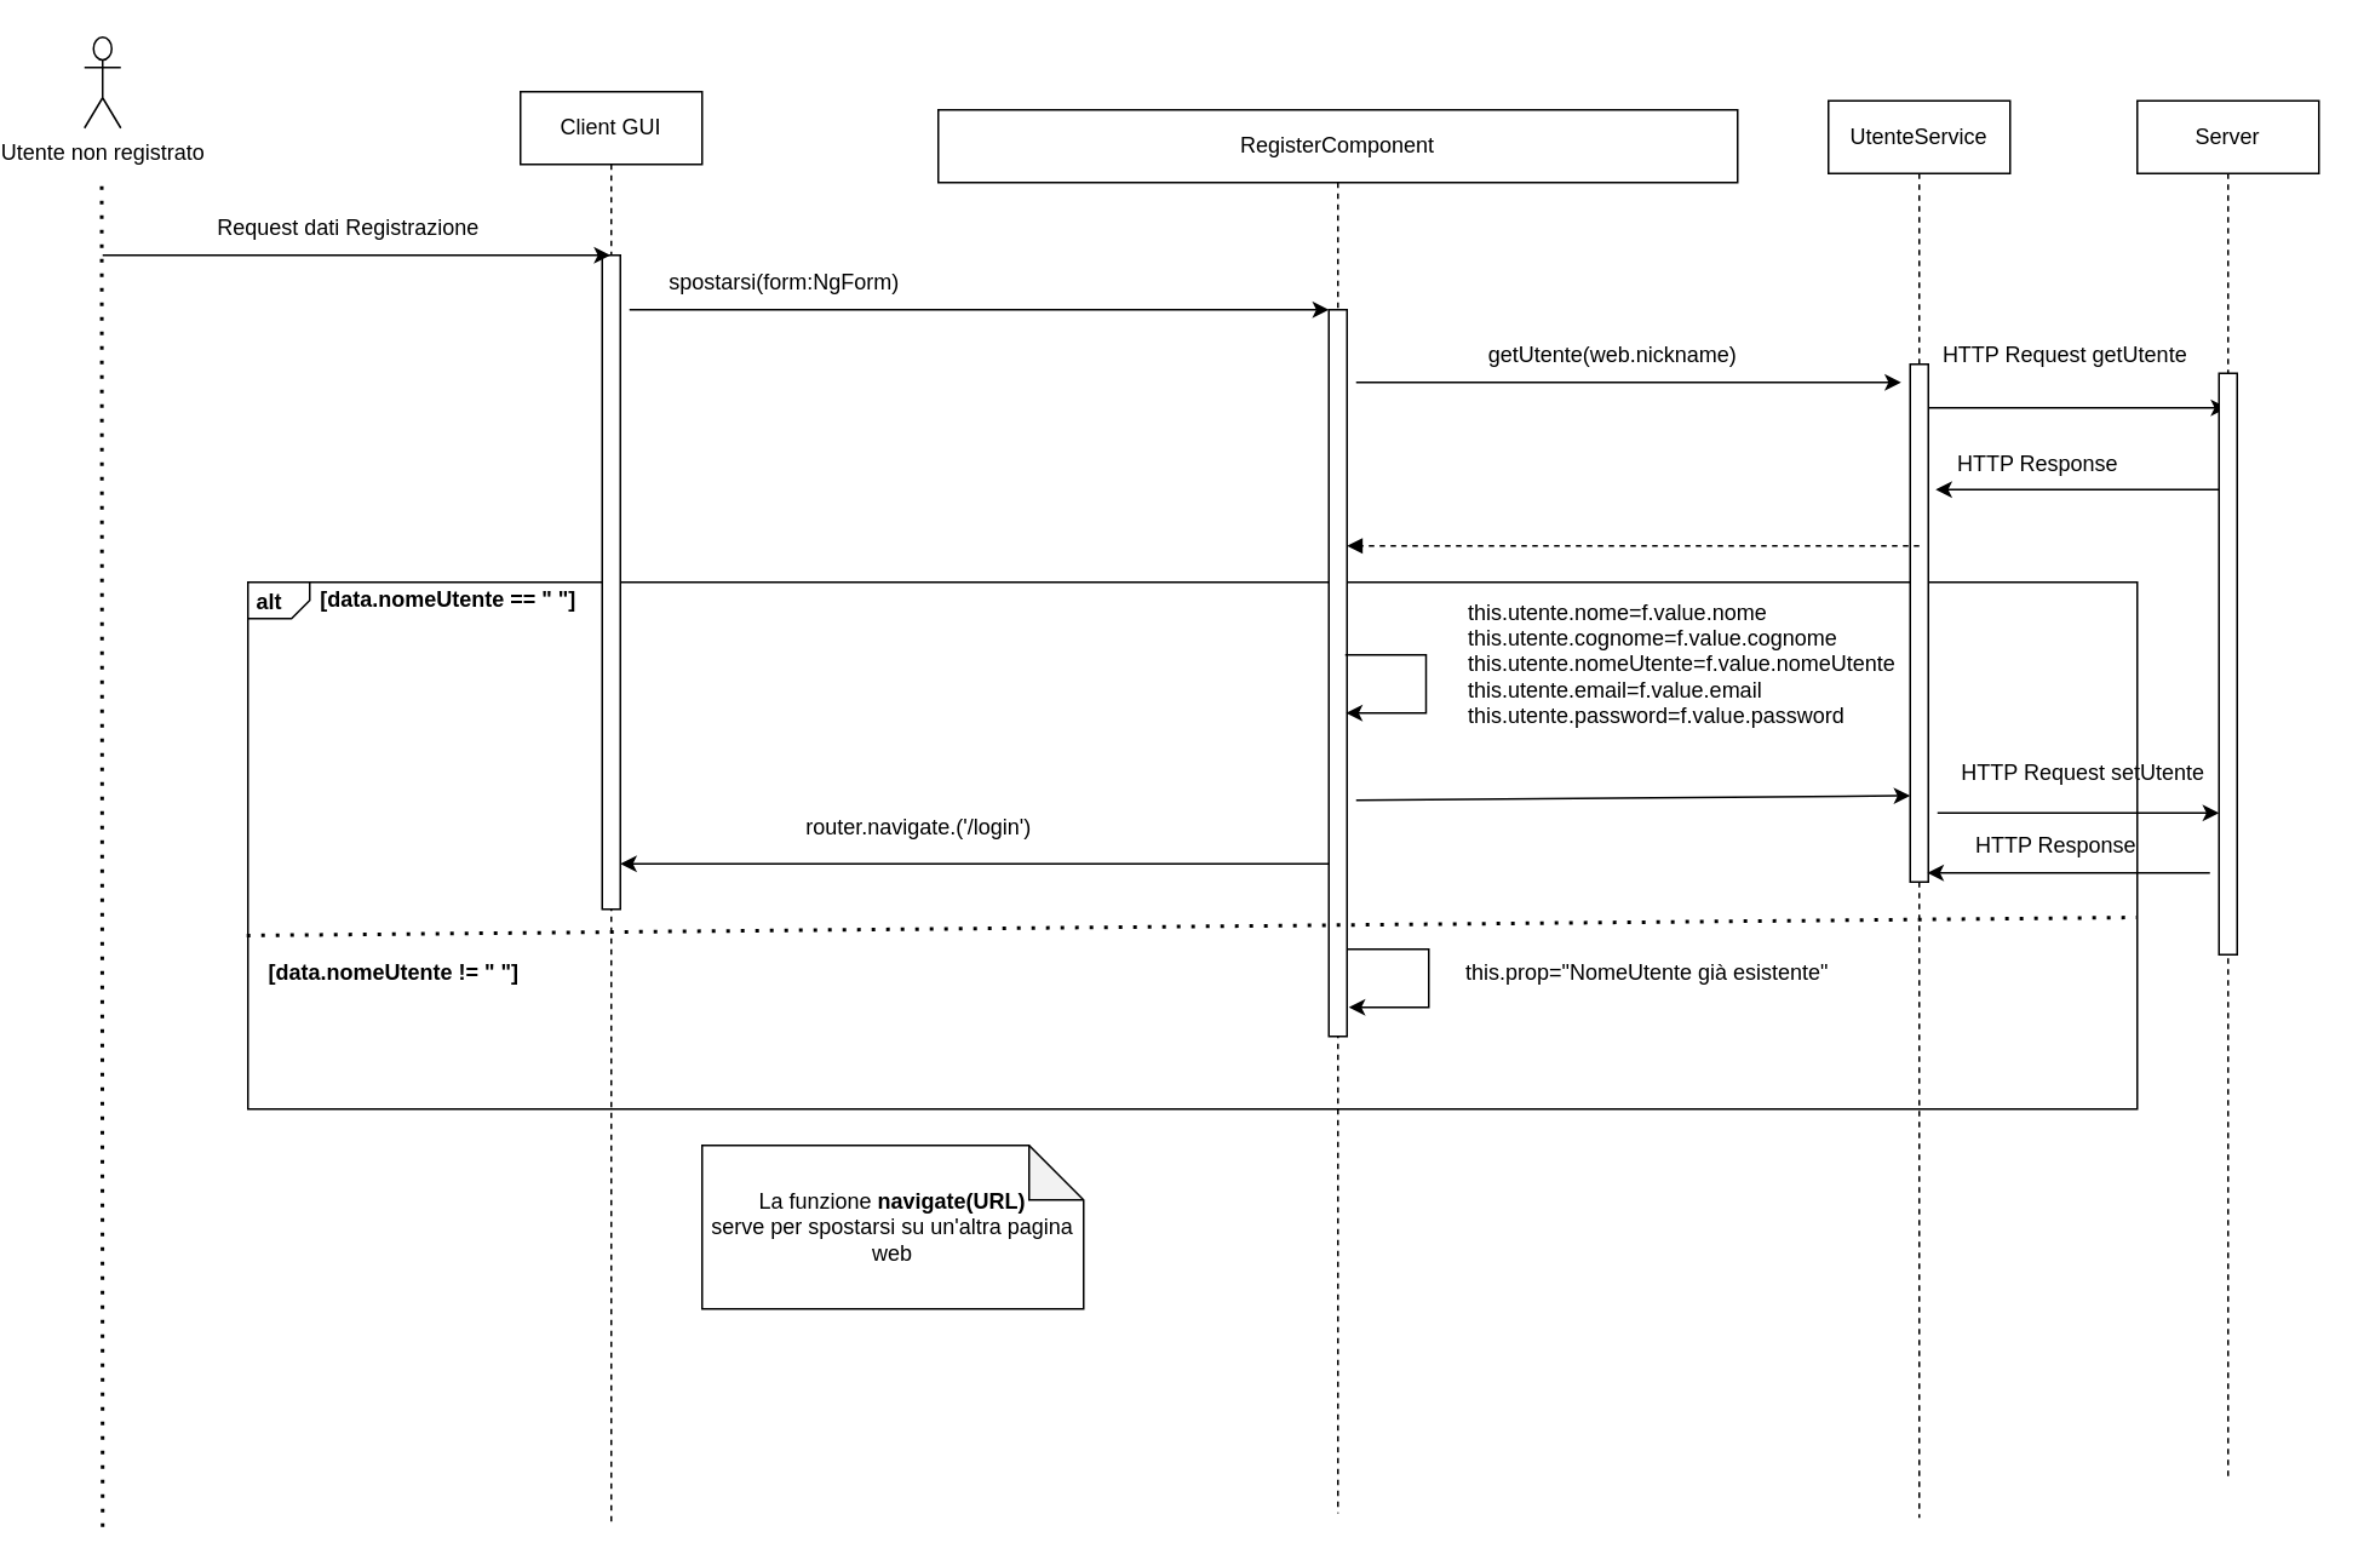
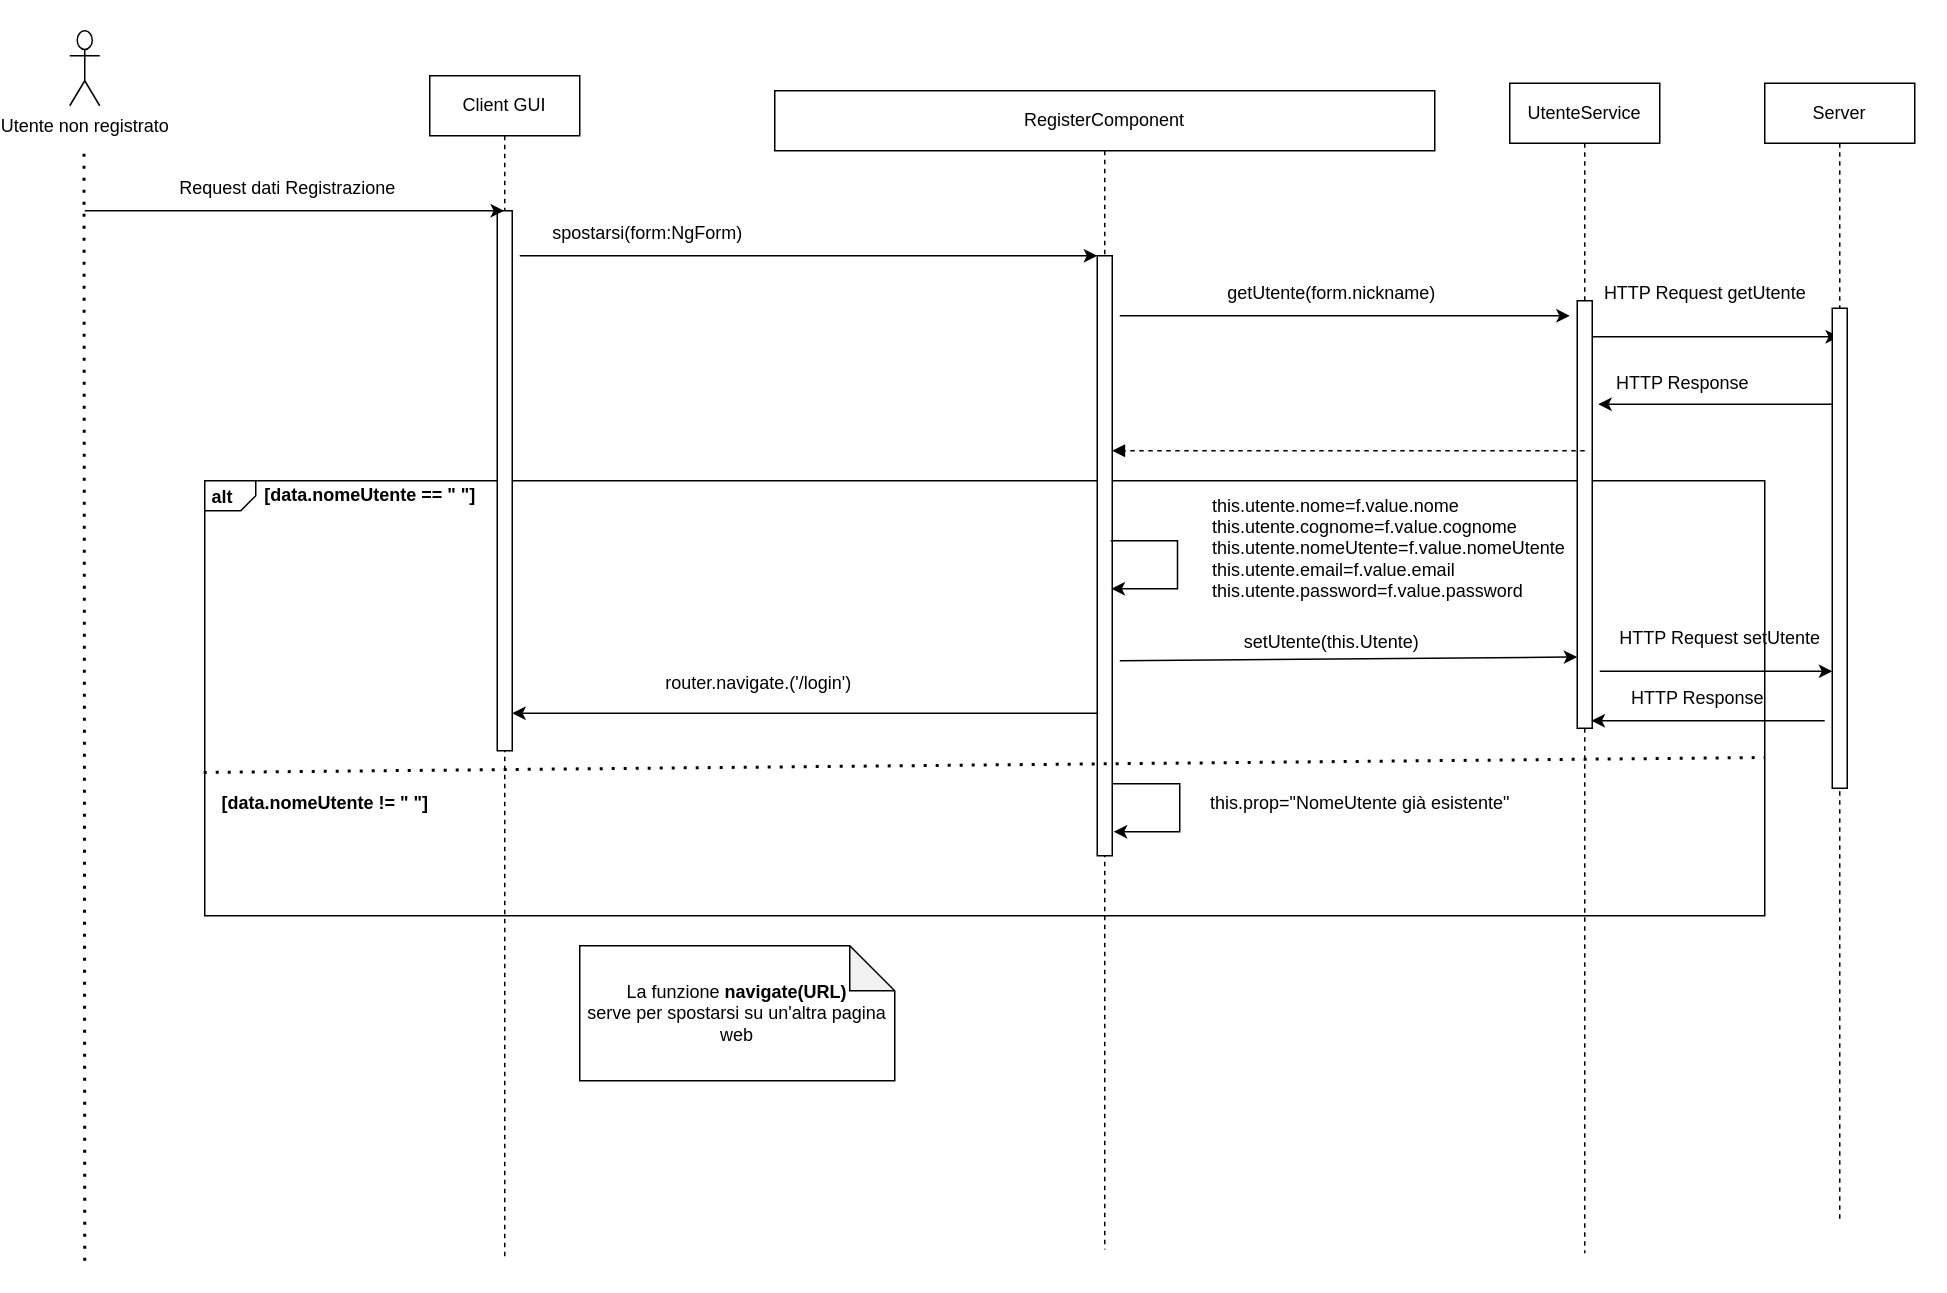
  <mxCell id="0" />
  <mxCell id="1" parent="0" />
  <mxCell id="2" value="&lt;p style=&quot;border-color: var(--border-color); margin: 4px 0px 0px 5px;&quot;&gt;&lt;b style=&quot;border-color: var(--border-color);&quot;&gt;alt&amp;nbsp;&lt;/b&gt;&lt;/p&gt;&lt;p style=&quot;margin:0px;margin-top:4px;margin-left:5px;text-align:left;&quot;&gt;&lt;/p&gt;" style="html=1;shape=mxgraph.sysml.package;overflow=fill;labelX=34.4;align=left;spacingLeft=5;verticalAlign=top;spacingTop=-3;" parent="1" vertex="1"><mxGeometry x="110" y="320" width="1040" height="290" as="geometry" /></mxCell>
  <mxCell id="3" value="RegisterComponent" style="shape=umlLifeline;perimeter=lifelinePerimeter;whiteSpace=wrap;html=1;container=1;collapsible=0;recursiveResize=0;outlineConnect=0;" parent="1" vertex="1"><mxGeometry x="490" y="60" width="440" height="772.5" as="geometry" /></mxCell>
  <mxCell id="4" value="" style="html=1;points=[];perimeter=orthogonalPerimeter;outlineConnect=0;targetShapes=umlLifeline;portConstraint=eastwest;newEdgeStyle={&quot;edgeStyle&quot;:&quot;elbowEdgeStyle&quot;,&quot;elbow&quot;:&quot;vertical&quot;,&quot;curved&quot;:0,&quot;rounded&quot;:0};" parent="3" vertex="1"><mxGeometry x="215" y="110" width="10" height="400" as="geometry" /></mxCell>
  <mxCell id="5" value="" style="endArrow=classic;html=1;rounded=0;" parent="3" edge="1"><mxGeometry width="50" height="50" relative="1" as="geometry"><mxPoint x="225" y="462" as="sourcePoint" /><mxPoint x="226" y="494" as="targetPoint" /><Array as="points"><mxPoint x="270" y="462" /><mxPoint x="270" y="494" /></Array></mxGeometry></mxCell>
  <mxCell id="6" value="this.prop=&quot;NomeUtente già esistente&quot;" style="text;html=1;align=center;verticalAlign=middle;resizable=0;points=[];autosize=1;strokeColor=none;fillColor=none;" parent="3" vertex="1"><mxGeometry x="280" y="460" width="220" height="30" as="geometry" /></mxCell>
  <mxCell id="7" value="" style="endArrow=classic;html=1;rounded=0;" parent="3" edge="1"><mxGeometry width="50" height="50" relative="1" as="geometry"><mxPoint x="224" y="300" as="sourcePoint" /><mxPoint x="224.5" y="332" as="targetPoint" /><Array as="points"><mxPoint x="268.5" y="300" /><mxPoint x="268.5" y="332" /></Array></mxGeometry></mxCell>
- <mxCell id="8" value="getUtente(web.nickname)" style="text;html=1;align=center;verticalAlign=middle;resizable=0;points=[];autosize=1;strokeColor=none;fillColor=none;" parent="3" vertex="1"><mxGeometry x="291" y="120" width="160" height="30" as="geometry" /></mxCell>
+ <mxCell id="8" value="getUtente(form.nickname)" style="text;html=1;align=center;verticalAlign=middle;resizable=0;points=[];autosize=1;strokeColor=none;fillColor=none;" parent="3" vertex="1"><mxGeometry x="291" y="120" width="160" height="30" as="geometry" /></mxCell>
  <mxCell id="9" value="" style="endArrow=classic;html=1;rounded=0;" parent="3" edge="1"><mxGeometry width="50" height="50" relative="1" as="geometry"><mxPoint x="230" y="150" as="sourcePoint" /><mxPoint x="530" y="150" as="targetPoint" /></mxGeometry></mxCell>
  <mxCell id="10" value="" style="endArrow=none;dashed=1;html=1;dashPattern=1 3;strokeWidth=2;rounded=0;exitX=-0.001;exitY=0.663;exitDx=0;exitDy=0;exitPerimeter=0;" parent="3" edge="1"><mxGeometry width="50" height="50" relative="1" as="geometry"><mxPoint x="-380.68" y="454.47" as="sourcePoint" /><mxPoint x="660" y="444.5" as="targetPoint" /></mxGeometry></mxCell>
+ <mxCell id="11" value="setUtente(this.Utente)" style="text;html=1;align=center;verticalAlign=middle;resizable=0;points=[];autosize=1;strokeColor=none;fillColor=none;" parent="3" vertex="1"><mxGeometry x="301" y="352.5" width="140" height="30" as="geometry" /></mxCell>
  <mxCell id="12" value="" style="endArrow=classic;html=1;rounded=0;" parent="3" edge="1" target="32"><mxGeometry width="50" height="50" relative="1" as="geometry"><mxPoint x="550" y="387" as="sourcePoint" /><mxPoint x="695" y="387" as="targetPoint" /></mxGeometry></mxCell>
  <mxCell id="13" value="La funzione &lt;b&gt;navigate(URL)&lt;/b&gt;&lt;br&gt;serve per spostarsi su un'altra pagina web" style="shape=note;whiteSpace=wrap;html=1;backgroundOutline=1;darkOpacity=0.05;" parent="3" vertex="1"><mxGeometry x="-130" y="570" width="210" height="90" as="geometry" /></mxCell>
  <mxCell id="14" value="UtenteService" style="shape=umlLifeline;perimeter=lifelinePerimeter;whiteSpace=wrap;html=1;container=0;dropTarget=0;collapsible=0;recursiveResize=0;outlineConnect=0;portConstraint=eastwest;newEdgeStyle={&quot;edgeStyle&quot;:&quot;elbowEdgeStyle&quot;,&quot;elbow&quot;:&quot;vertical&quot;,&quot;curved&quot;:0,&quot;rounded&quot;:0};" parent="1" vertex="1"><mxGeometry x="980" y="55" width="100" height="780" as="geometry" /></mxCell>
  <mxCell id="15" value="" style="html=1;points=[];perimeter=orthogonalPerimeter;outlineConnect=0;targetShapes=umlLifeline;portConstraint=eastwest;newEdgeStyle={&quot;edgeStyle&quot;:&quot;elbowEdgeStyle&quot;,&quot;elbow&quot;:&quot;vertical&quot;,&quot;curved&quot;:0,&quot;rounded&quot;:0};" parent="14" vertex="1"><mxGeometry x="45" y="145" width="10" height="285" as="geometry" /></mxCell>
  <mxCell id="16" value="Client GUI" style="shape=umlLifeline;perimeter=lifelinePerimeter;whiteSpace=wrap;html=1;container=0;dropTarget=0;collapsible=0;recursiveResize=0;outlineConnect=0;portConstraint=eastwest;newEdgeStyle={&quot;edgeStyle&quot;:&quot;elbowEdgeStyle&quot;,&quot;elbow&quot;:&quot;vertical&quot;,&quot;curved&quot;:0,&quot;rounded&quot;:0};" parent="1" vertex="1"><mxGeometry x="260" y="50" width="100" height="790" as="geometry" /></mxCell>
  <mxCell id="17" value="" style="html=1;points=[];perimeter=orthogonalPerimeter;outlineConnect=0;targetShapes=umlLifeline;portConstraint=eastwest;newEdgeStyle={&quot;edgeStyle&quot;:&quot;elbowEdgeStyle&quot;,&quot;elbow&quot;:&quot;vertical&quot;,&quot;curved&quot;:0,&quot;rounded&quot;:0};" parent="16" vertex="1"><mxGeometry x="45" y="90" width="10" height="360" as="geometry" /></mxCell>
  <mxCell id="18" value="Utente non registrato" style="shape=umlActor;verticalLabelPosition=bottom;verticalAlign=top;html=1;outlineConnect=0;" parent="1" vertex="1"><mxGeometry x="20" y="20" width="20" height="50" as="geometry" /></mxCell>
  <mxCell id="19" value="" style="endArrow=none;dashed=1;html=1;dashPattern=1 3;strokeWidth=2;rounded=0;" parent="1" edge="1"><mxGeometry width="50" height="50" relative="1" as="geometry"><mxPoint x="30" y="840" as="sourcePoint" /><mxPoint x="29.5" y="100" as="targetPoint" /></mxGeometry></mxCell>
  <mxCell id="20" value="" style="endArrow=classic;html=1;rounded=0;" parent="1" target="16" edge="1"><mxGeometry width="50" height="50" relative="1" as="geometry"><mxPoint x="30" y="140" as="sourcePoint" /><mxPoint x="480" y="210" as="targetPoint" /></mxGeometry></mxCell>
  <mxCell id="21" value="Request dati Registrazione" style="text;html=1;align=center;verticalAlign=middle;resizable=0;points=[];autosize=1;strokeColor=none;fillColor=none;" parent="1" vertex="1"><mxGeometry x="70" y="110" width="190" height="30" as="geometry" /></mxCell>
  <mxCell id="22" value="" style="endArrow=classic;html=1;rounded=0;" parent="1" target="4" edge="1"><mxGeometry width="50" height="50" relative="1" as="geometry"><mxPoint x="320" y="170" as="sourcePoint" /><mxPoint x="714" y="170" as="targetPoint" /></mxGeometry></mxCell>
  <mxCell id="23" value="spostarsi(form:NgForm)" style="text;html=1;align=center;verticalAlign=middle;resizable=0;points=[];autosize=1;strokeColor=none;fillColor=none;" parent="1" vertex="1"><mxGeometry x="320" y="140" width="170" height="30" as="geometry" /></mxCell>
  <mxCell id="24" value="" style="endArrow=classic;html=1;rounded=0;" parent="1" edge="1" target="31"><mxGeometry width="50" height="50" relative="1" as="geometry"><mxPoint x="1035" y="224" as="sourcePoint" /><mxPoint x="1180" y="224" as="targetPoint" /></mxGeometry></mxCell>
  <mxCell id="25" value="" style="endArrow=classic;html=1;rounded=0;entryX=-0.009;entryY=0.967;entryDx=0;entryDy=0;entryPerimeter=0;" parent="1" source="31" target="30" edge="1"><mxGeometry width="50" height="50" relative="1" as="geometry"><mxPoint x="1156" y="270" as="sourcePoint" /><mxPoint x="801" y="270" as="targetPoint" /></mxGeometry></mxCell>
  <mxCell id="26" value="" style="html=1;verticalAlign=bottom;labelBackgroundColor=none;endArrow=block;endFill=1;dashed=1;rounded=0;" parent="1" target="4" edge="1"><mxGeometry width="160" relative="1" as="geometry"><mxPoint x="1030" y="300" as="sourcePoint" /><mxPoint x="540" y="300" as="targetPoint" /></mxGeometry></mxCell>
  <mxCell id="27" value="&lt;b&gt;[data.nomeUtente == &quot; &quot;]&lt;/b&gt;" style="text;html=1;align=center;verticalAlign=middle;resizable=0;points=[];autosize=1;strokeColor=none;fillColor=none;" parent="1" vertex="1"><mxGeometry x="140" y="315" width="160" height="30" as="geometry" /></mxCell>
  <mxCell id="28" value="&lt;b style=&quot;border-color: var(--border-color);&quot;&gt;[data.nomeUtente != &quot; &quot;]&lt;/b&gt;" style="text;html=1;align=center;verticalAlign=middle;resizable=0;points=[];autosize=1;strokeColor=none;fillColor=none;" parent="1" vertex="1"><mxGeometry x="110" y="520" width="160" height="30" as="geometry" /></mxCell>
  <mxCell id="29" value="HTTP Request getUtente" style="text;html=1;align=center;verticalAlign=middle;resizable=0;points=[];autosize=1;strokeColor=none;fillColor=none;" parent="1" vertex="1"><mxGeometry x="1030" y="180" width="160" height="30" as="geometry" /></mxCell>
  <mxCell id="30" value="HTTP Response" style="text;html=1;align=center;verticalAlign=middle;resizable=0;points=[];autosize=1;strokeColor=none;fillColor=none;" parent="1" vertex="1"><mxGeometry x="1040" y="240" width="110" height="30" as="geometry" /></mxCell>
  <mxCell id="31" value="Server" style="shape=umlLifeline;perimeter=lifelinePerimeter;whiteSpace=wrap;html=1;container=0;dropTarget=0;collapsible=0;recursiveResize=0;outlineConnect=0;portConstraint=eastwest;newEdgeStyle={&quot;edgeStyle&quot;:&quot;elbowEdgeStyle&quot;,&quot;elbow&quot;:&quot;vertical&quot;,&quot;curved&quot;:0,&quot;rounded&quot;:0};" parent="1" vertex="1"><mxGeometry x="1150" y="55" width="100" height="760" as="geometry" /></mxCell>
  <mxCell id="32" value="" style="html=1;points=[];perimeter=orthogonalPerimeter;outlineConnect=0;targetShapes=umlLifeline;portConstraint=eastwest;newEdgeStyle={&quot;edgeStyle&quot;:&quot;elbowEdgeStyle&quot;,&quot;elbow&quot;:&quot;vertical&quot;,&quot;curved&quot;:0,&quot;rounded&quot;:0};" parent="31" vertex="1"><mxGeometry x="45" y="150" width="10" height="320" as="geometry" /></mxCell>
  <mxCell id="33" value="this.utente.nome=f.value.nome&lt;br&gt;&lt;span style=&quot;&quot;&gt;&#09;&lt;/span&gt;this.utente.cognome=f.value.cognome&lt;br&gt;this.utente.nomeUtente=f.value.nomeUtente&lt;br&gt;this.utente.email=f.value.email&lt;br&gt;this.utente.password=f.value.password" style="text;html=1;align=left;verticalAlign=middle;resizable=0;points=[];autosize=1;strokeColor=none;fillColor=none;" parent="1" vertex="1"><mxGeometry x="780" y="320" width="260" height="90" as="geometry" /></mxCell>
  <mxCell id="34" value="" style="endArrow=classic;html=1;rounded=0;" parent="1" edge="1"><mxGeometry width="50" height="50" relative="1" as="geometry"><mxPoint x="720" y="440" as="sourcePoint" /><mxPoint x="1025" y="437.5" as="targetPoint" /></mxGeometry></mxCell>
  <mxCell id="35" value="HTTP Request setUtente" style="text;html=1;align=center;verticalAlign=middle;resizable=0;points=[];autosize=1;strokeColor=none;fillColor=none;" parent="1" vertex="1"><mxGeometry x="1040" y="410" width="160" height="30" as="geometry" /></mxCell>
  <mxCell id="36" value="" style="endArrow=classic;html=1;rounded=0;entryX=-0.009;entryY=0.967;entryDx=0;entryDy=0;entryPerimeter=0;" parent="1" edge="1"><mxGeometry width="50" height="50" relative="1" as="geometry"><mxPoint x="1190" y="480" as="sourcePoint" /><mxPoint x="1034.5" y="480" as="targetPoint" /></mxGeometry></mxCell>
  <mxCell id="37" value="HTTP Response" style="text;html=1;align=center;verticalAlign=middle;resizable=0;points=[];autosize=1;strokeColor=none;fillColor=none;" parent="1" vertex="1"><mxGeometry x="1050" y="450" width="110" height="30" as="geometry" /></mxCell>
  <mxCell id="38" value="" style="endArrow=classic;html=1;rounded=0;" parent="1" edge="1"><mxGeometry width="50" height="50" relative="1" as="geometry"><mxPoint x="705" y="475" as="sourcePoint" /><mxPoint x="315" y="475" as="targetPoint" /></mxGeometry></mxCell>
  <mxCell id="39" value="router.navigate.('/login')" style="text;html=1;align=center;verticalAlign=middle;resizable=0;points=[];autosize=1;strokeColor=none;fillColor=none;" parent="1" vertex="1"><mxGeometry x="404" y="440" width="150" height="30" as="geometry" /></mxCell>
